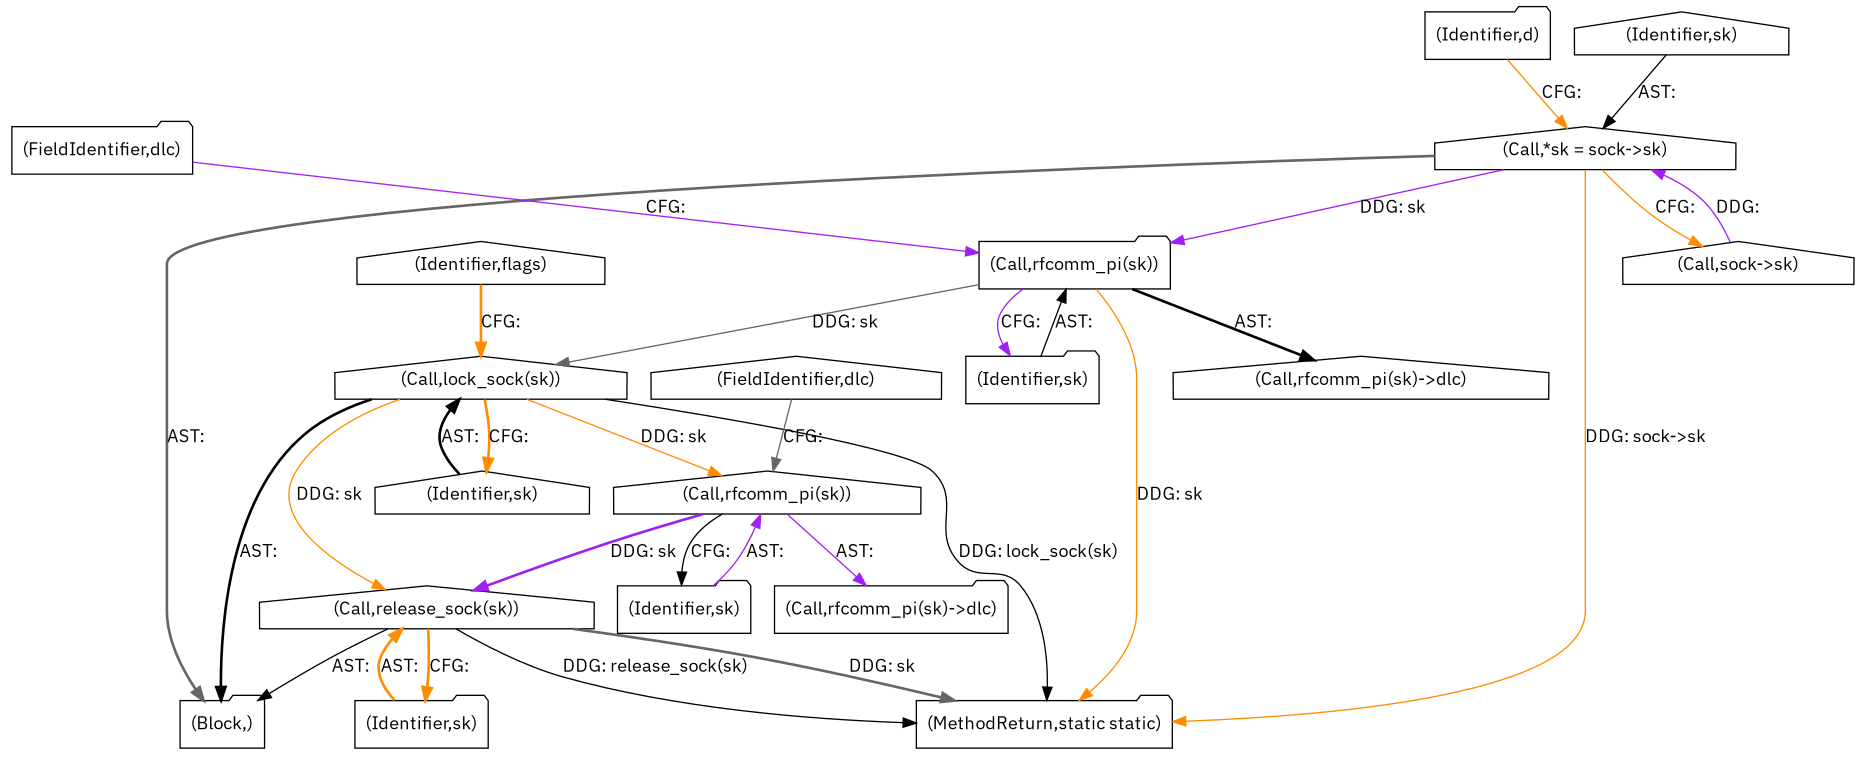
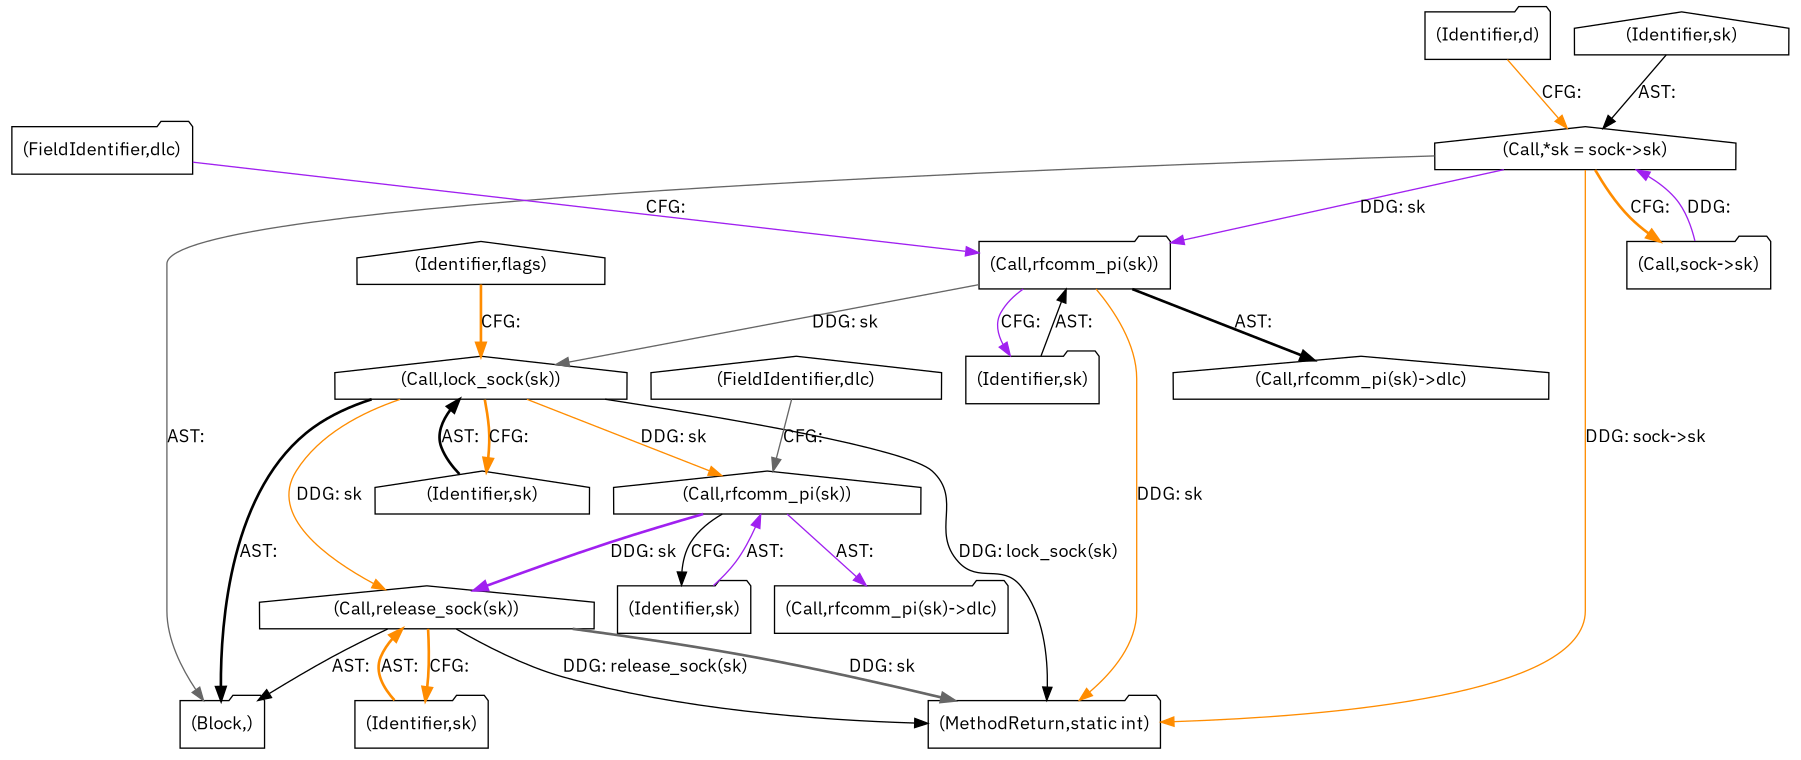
  digraph {
    fontname="IBM Plex Sans"
    node [fontname="IBM Plex Sans" shape=house]
    edge [color=darkorange fontname="IBM Plex Sans" style=solid]
    n1 [label="(Call,lock_sock(sk))"]
    n2 [label="(Call,rfcomm_pi(sk))"]
    n3 [label="(Call,release_sock(sk))"]
-   n4 [label="(MethodReturn,static static)" shape=folder]
+   n4 [label="(MethodReturn,static int)" shape=folder]
    n5 [label="(Identifier,sk)"]
    n6 [label="(Block,)" shape=folder]
    n7 [label="(Call,rfcomm_pi(sk)->dlc)" shape=folder]
    n8 [label="(Identifier,sk)" shape=folder]
    n9 [label="(Identifier,sk)" shape=folder]
    n10 [label="(Call,rfcomm_pi(sk))" shape=folder]
    n11 [label="(Call,rfcomm_pi(sk)->dlc)"]
    n12 [label="(Identifier,sk)" shape=folder]
    n13 [label="(Call,*sk = sock->sk)"]
-   n14 [label="(Call,sock->sk)"]
+   n14 [label="(Call,sock->sk)" shape=folder]
    n15 [label="(FieldIdentifier,dlc)"]
    n16 [label="(FieldIdentifier,dlc)" shape=folder]
    n17 [label="(Identifier,flags)"]
    n18 [label="(Identifier,d)" shape=folder]
    n19 [label="(Identifier,sk)"]
    n1 -> n2 [label="DDG: sk"]
    n1 -> n3 [label="DDG: sk"]
    n1 -> n4 [color=black label="DDG: lock_sock(sk)"]
    n1 -> n5 [label="CFG: " style=bold]
    n1 -> n6 [color=black label="AST: " style=bold]
    n2 -> n3 [color=purple label="DDG: sk" style=bold]
    n2 -> n7 [color=purple label="AST: "]
    n2 -> n8 [color=black label="CFG: "]
    n3 -> n4 [color=gray40 label="DDG: sk" style=bold]
    n3 -> n4 [color=black label="DDG: release_sock(sk)"]
    n3 -> n6 [color=black label="AST: "]
    n3 -> n9 [label="CFG: " style=bold]
    n5 -> n1 [color=black label="AST: " style=bold]
    n8 -> n2 [color=purple label="AST: "]
    n9 -> n3 [label="AST: " style=bold]
    n10 -> n1 [color=gray40 label="DDG: sk"]
    n10 -> n4 [label="DDG: sk"]
    n10 -> n11 [color=black label="AST: " style=bold]
    n10 -> n12 [color=purple label="CFG: "]
    n12 -> n10 [color=black label="AST: "]
    n13 -> n4 [label="DDG: sock->sk"]
-   n13 -> n6 [color=gray40 label="AST: " style=bold]
+   n13 -> n6 [color=gray40 label="AST: "]
    n13 -> n10 [color=purple label="DDG: sk"]
-   n13 -> n14 [label="CFG: "]
+   n13 -> n14 [label="CFG: " style=bold]
    n14 -> n13 [color=purple label="DDG: "]
    n15 -> n2 [color=gray40 label="CFG: "]
    n16 -> n10 [color=purple label="CFG: "]
    n17 -> n1 [label="CFG: " style=bold]
    n18 -> n13 [label="CFG: "]
    n19 -> n13 [color=black label="AST: "]
  }
